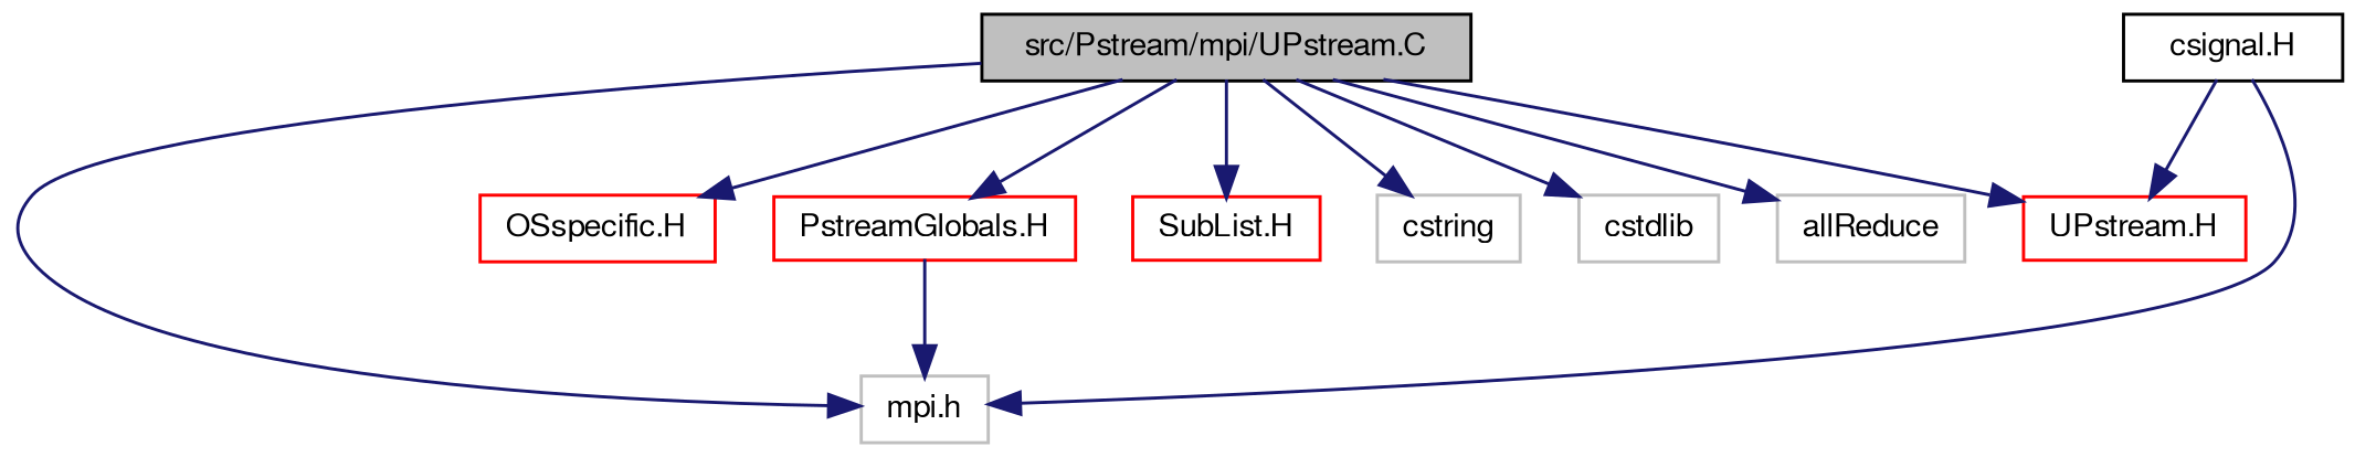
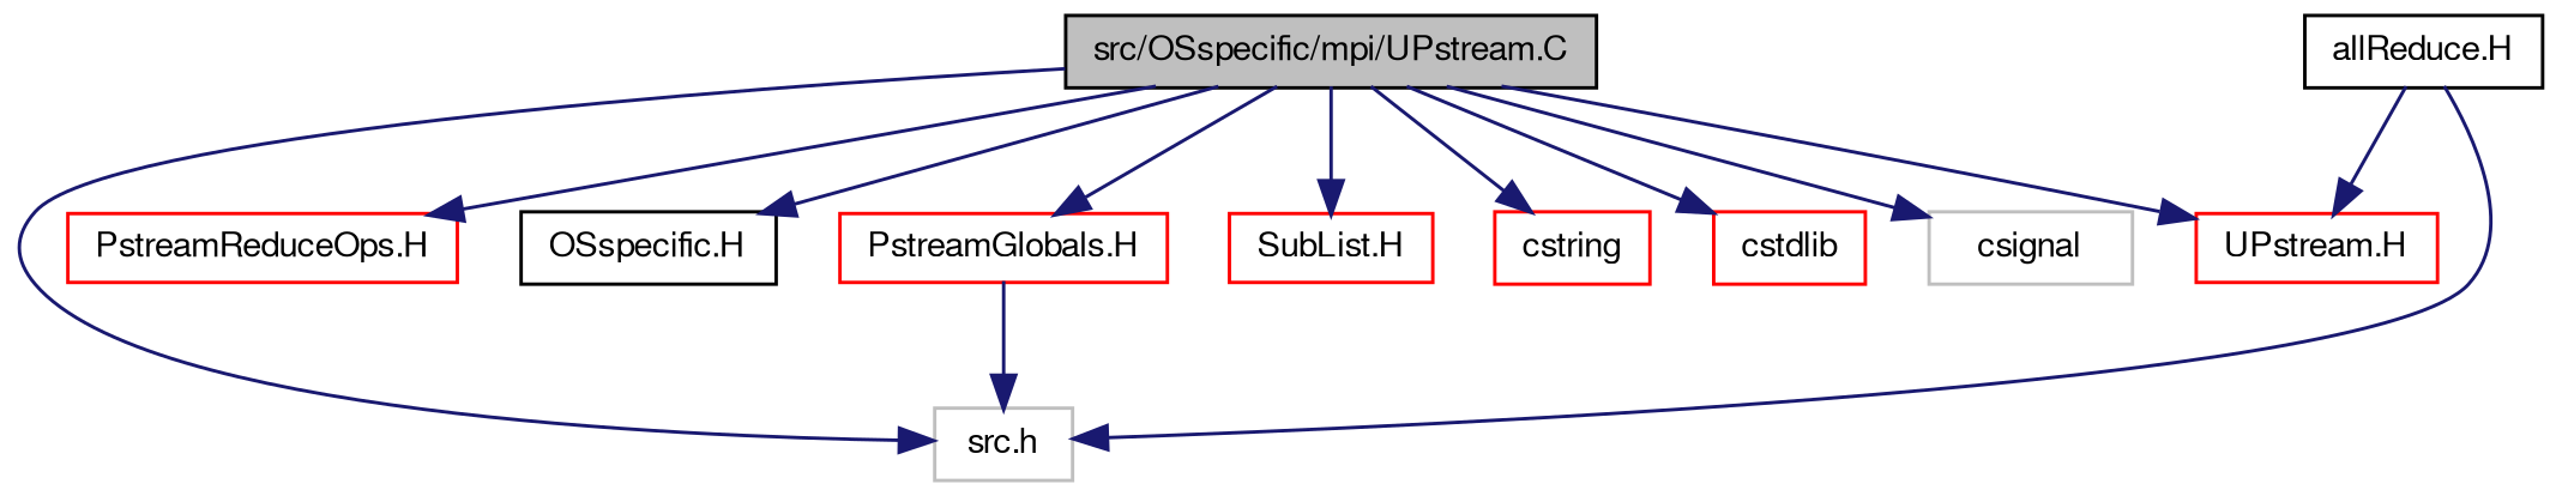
  digraph {
    node [color=red fontname=FreeSans fontsize=10 shape=record]
    edge [color=midnightblue fontname=FreeSans fontsize=10 labelfontname=FreeSans labelfontsize=10 style=solid]
-   n1 [color=black fillcolor=grey75 fontcolor=black height=0.2 label="src/Pstream/mpi/UPstream.C" style=filled width=0.4]
-   n2 [color=grey75 height=0.2 label="mpi.h" width=0.4]
+   n1 [color=black fillcolor=grey75 fontcolor=black height=0.2 label="src/OSspecific/mpi/UPstream.C" style=filled width=0.4]
+   n2 [color=grey75 height=0.2 label="src.h" width=0.4]
    n3 [height=0.2 label="UPstream.H" width=0.4]
-   n5 [height=0.2 label="OSspecific.H" width=0.4]
+   n4 [height=0.2 label="PstreamReduceOps.H" width=0.4]
+   n5 [color=black height=0.2 label="OSspecific.H" width=0.4]
    n6 [height=0.2 label="PstreamGlobals.H" width=0.4]
    n7 [height=0.2 label="SubList.H" width=0.4]
-   n8 [color=grey75 height=0.2 label=cstring width=0.4]
-   n9 [color=grey75 height=0.2 label=cstdlib width=0.4]
-   n10 [color=grey75 height=0.2 label=allReduce width=0.4]
-   n11 [color=black height=0.2 label="csignal.H" width=0.4]
+   n8 [height=0.2 label=cstring width=0.4]
+   n9 [height=0.2 label=cstdlib width=0.4]
+   n10 [color=grey75 height=0.2 label=csignal width=0.4]
+   n11 [color=black height=0.2 label="allReduce.H" width=0.4]
    n1 -> n2
    n1 -> n3
+   n1 -> n4
    n1 -> n5
    n1 -> n6
    n1 -> n7
    n1 -> n8
    n1 -> n9
    n1 -> n10
    n6 -> n2
    n11 -> n2
    n11 -> n3
  }
